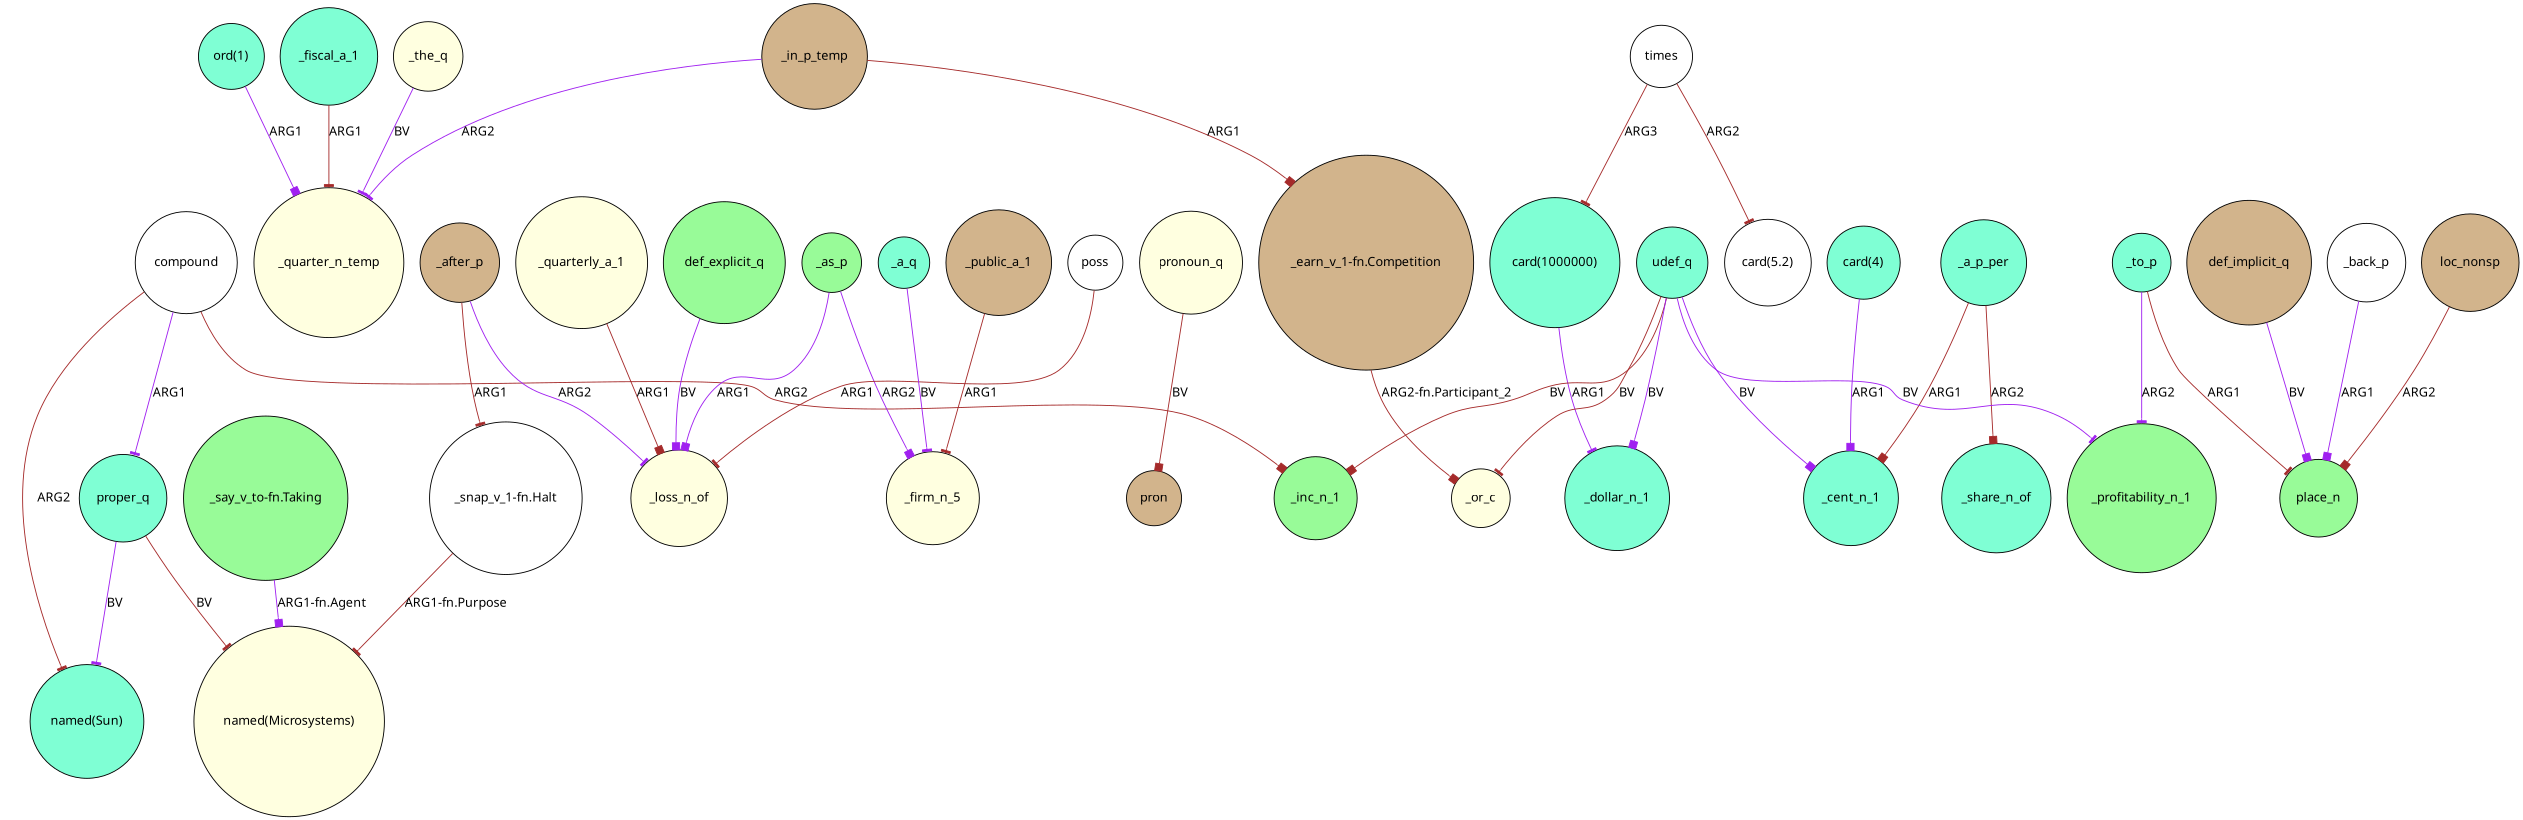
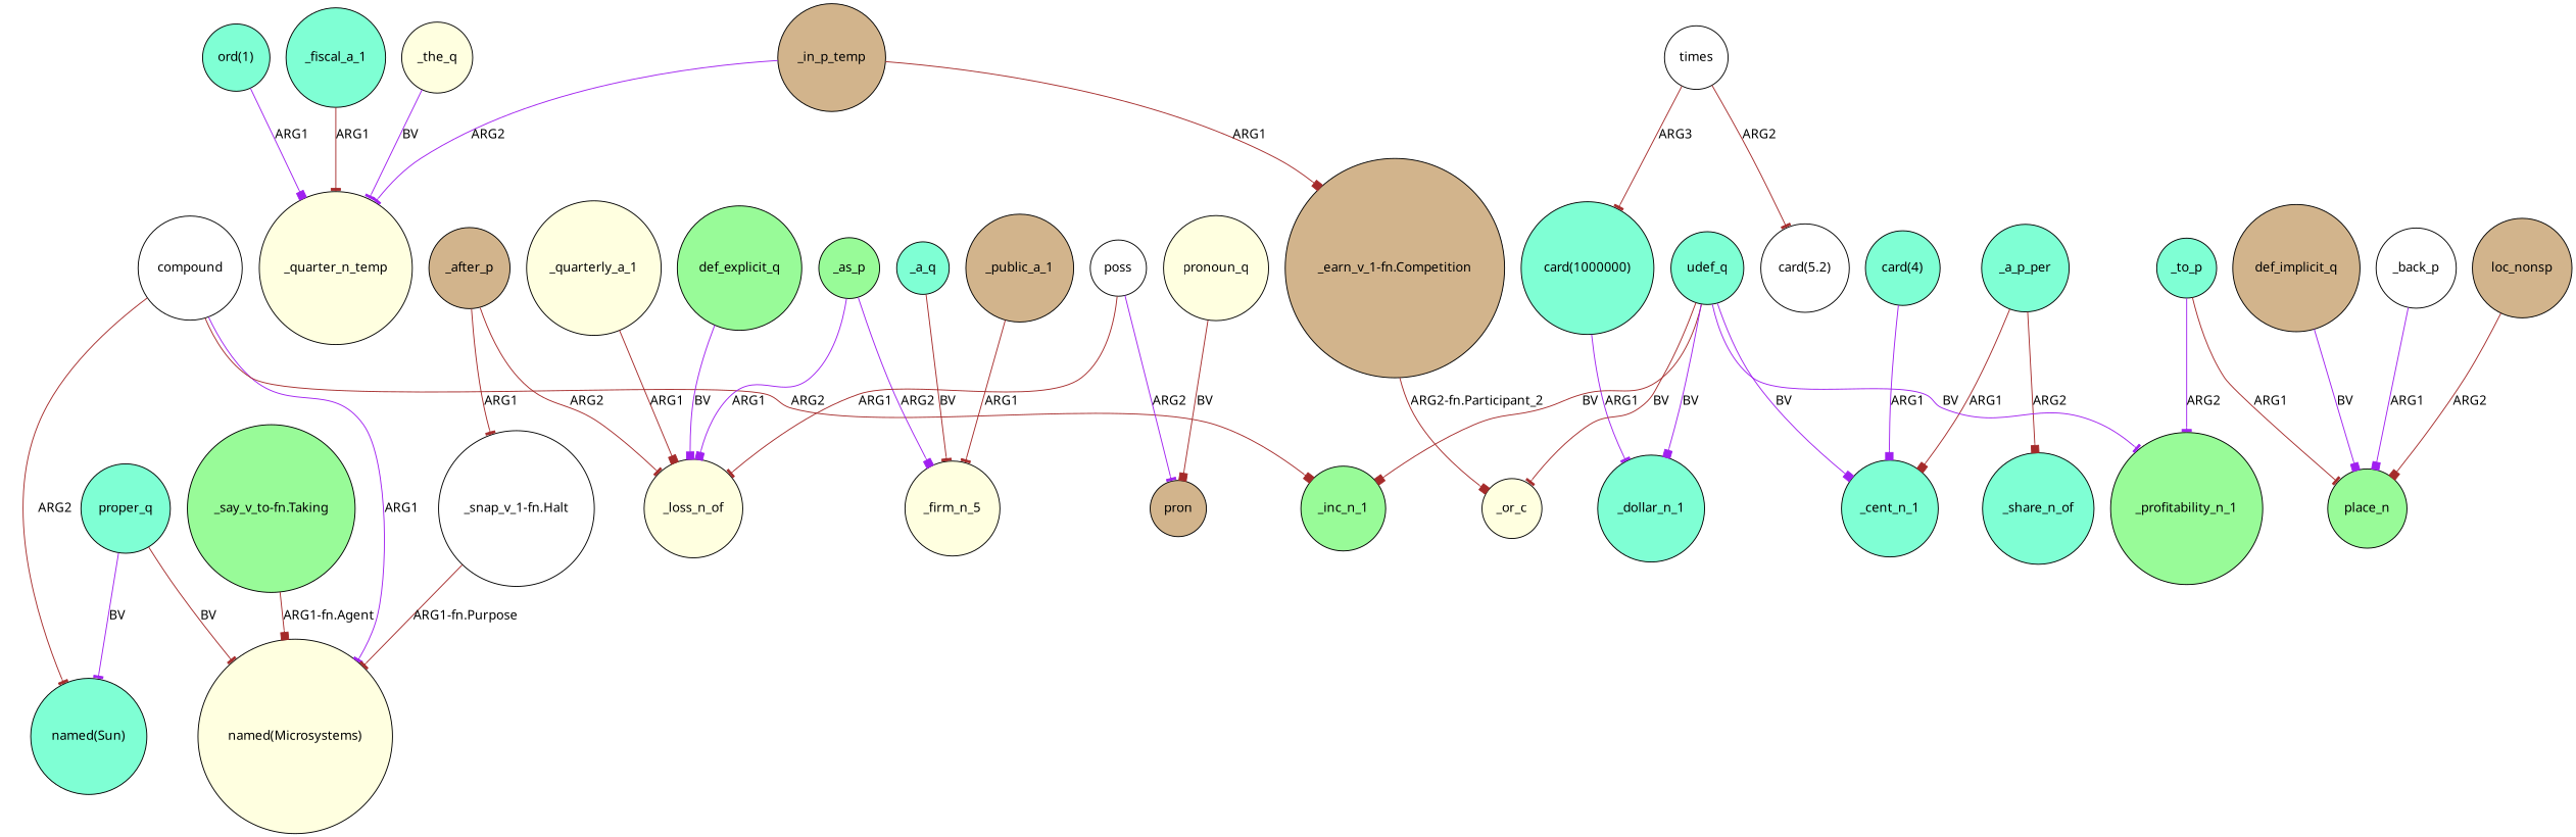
  digraph {
    fontname="Noto Sans"
    node [fillcolor=aquamarine fontname="Noto Sans" shape=circle style=filled]
    edge [arrowhead=tee color=brown fontname="Noto Sans"]
    _in_p_temp [fillcolor=tan]
    _quarter_n_temp [fillcolor=lightyellow]
    "_earn_v_1-fn.Competition" [fillcolor=tan]
    _or_c [fillcolor=lightyellow]
    def_implicit_q [fillcolor=tan]
    place_n [fillcolor=palegreen]
    _public_a_1 [fillcolor=tan]
    n8 [fillcolor=lightyellow label=_firm_n_5]
    compound [fillcolor=white]
    "named(Sun)"
    "named(Microsystems)" [fillcolor=lightyellow]
    _inc_n_1 [fillcolor=palegreen]
    _a_p_per
    _cent_n_1
    _share_n_of
    _as_p [fillcolor=palegreen]
    _loss_n_of [fillcolor=lightyellow]
    def_explicit_q [fillcolor=palegreen]
    _the_q [fillcolor=lightyellow]
    times [fillcolor=white]
    "card(1000000)"
    "card(5.2)" [fillcolor=white]
    _dollar_n_1
    udef_q
    _profitability_n_1 [fillcolor=palegreen]
    proper_q
    pronoun_q [fillcolor=lightyellow]
    pron [fillcolor=tan]
    "_say_v_to-fn.Taking" [fillcolor=palegreen]
    poss [fillcolor=white]
    _back_p [fillcolor=white]
    _quarterly_a_1 [fillcolor=lightyellow]
    "ord(1)"
    _to_p
    _after_p [fillcolor=tan]
    "_snap_v_1-fn.Halt" [fillcolor=white]
    _a_q
    loc_nonsp [fillcolor=tan]
    _fiscal_a_1
    n40 [label="card(4)"]
    _in_p_temp -> _quarter_n_temp [color=purple label=ARG2]
    _in_p_temp -> "_earn_v_1-fn.Competition" [arrowhead=box label=ARG1]
    "_earn_v_1-fn.Competition" -> _or_c [arrowhead=box label="ARG2-fn.Participant_2"]
    def_implicit_q -> place_n [arrowhead=box color=purple label=BV]
    _public_a_1 -> n8 [label=ARG1]
    compound -> "named(Sun)" [label=ARG2]
-   compound -> proper_q [color=purple label=ARG1]
+   compound -> "named(Microsystems)" [color=purple label=ARG1]
    compound -> _inc_n_1 [arrowhead=box label=ARG2]
    _a_p_per -> _cent_n_1 [arrowhead=box label=ARG1]
    _a_p_per -> _share_n_of [arrowhead=box label=ARG2]
    _as_p -> n8 [arrowhead=box color=purple label=ARG2]
    _as_p -> _loss_n_of [arrowhead=box color=purple label=ARG1]
    def_explicit_q -> _loss_n_of [arrowhead=box color=purple label=BV]
    _the_q -> _quarter_n_temp [color=purple label=BV]
    times -> "card(1000000)" [label=ARG3]
    times -> "card(5.2)" [label=ARG2]
    "card(1000000)" -> _dollar_n_1 [color=purple label=ARG1]
    udef_q -> _or_c [label=BV]
    udef_q -> _inc_n_1 [arrowhead=box label=BV]
    udef_q -> _cent_n_1 [arrowhead=box color=purple label=BV]
    udef_q -> _dollar_n_1 [arrowhead=box color=purple label=BV]
    udef_q -> _profitability_n_1 [color=purple label=BV]
    proper_q -> "named(Sun)" [color=purple label=BV]
    proper_q -> "named(Microsystems)" [label=BV]
    pronoun_q -> pron [arrowhead=box label=BV]
-   "_say_v_to-fn.Taking" -> "named(Microsystems)" [arrowhead=box color=purple label="ARG1-fn.Agent"]
+   "_say_v_to-fn.Taking" -> "named(Microsystems)" [arrowhead=box label="ARG1-fn.Agent"]
    poss -> _loss_n_of [label=ARG1]
+   poss -> pron [color=purple label=ARG2]
    _back_p -> place_n [arrowhead=box color=purple label=ARG1]
    _quarterly_a_1 -> _loss_n_of [arrowhead=box label=ARG1]
    "ord(1)" -> _quarter_n_temp [arrowhead=box color=purple label=ARG1]
    _to_p -> place_n [label=ARG1]
    _to_p -> _profitability_n_1 [color=purple label=ARG2]
-   _after_p -> _loss_n_of [color=purple label=ARG2]
+   _after_p -> _loss_n_of [label=ARG2]
    _after_p -> "_snap_v_1-fn.Halt" [label=ARG1]
    "_snap_v_1-fn.Halt" -> "named(Microsystems)" [label="ARG1-fn.Purpose"]
-   _a_q -> n8 [color=purple label=BV]
+   _a_q -> n8 [label=BV]
    loc_nonsp -> place_n [arrowhead=box label=ARG2]
    _fiscal_a_1 -> _quarter_n_temp [label=ARG1]
    n40 -> _cent_n_1 [arrowhead=box color=purple label=ARG1]
  }
